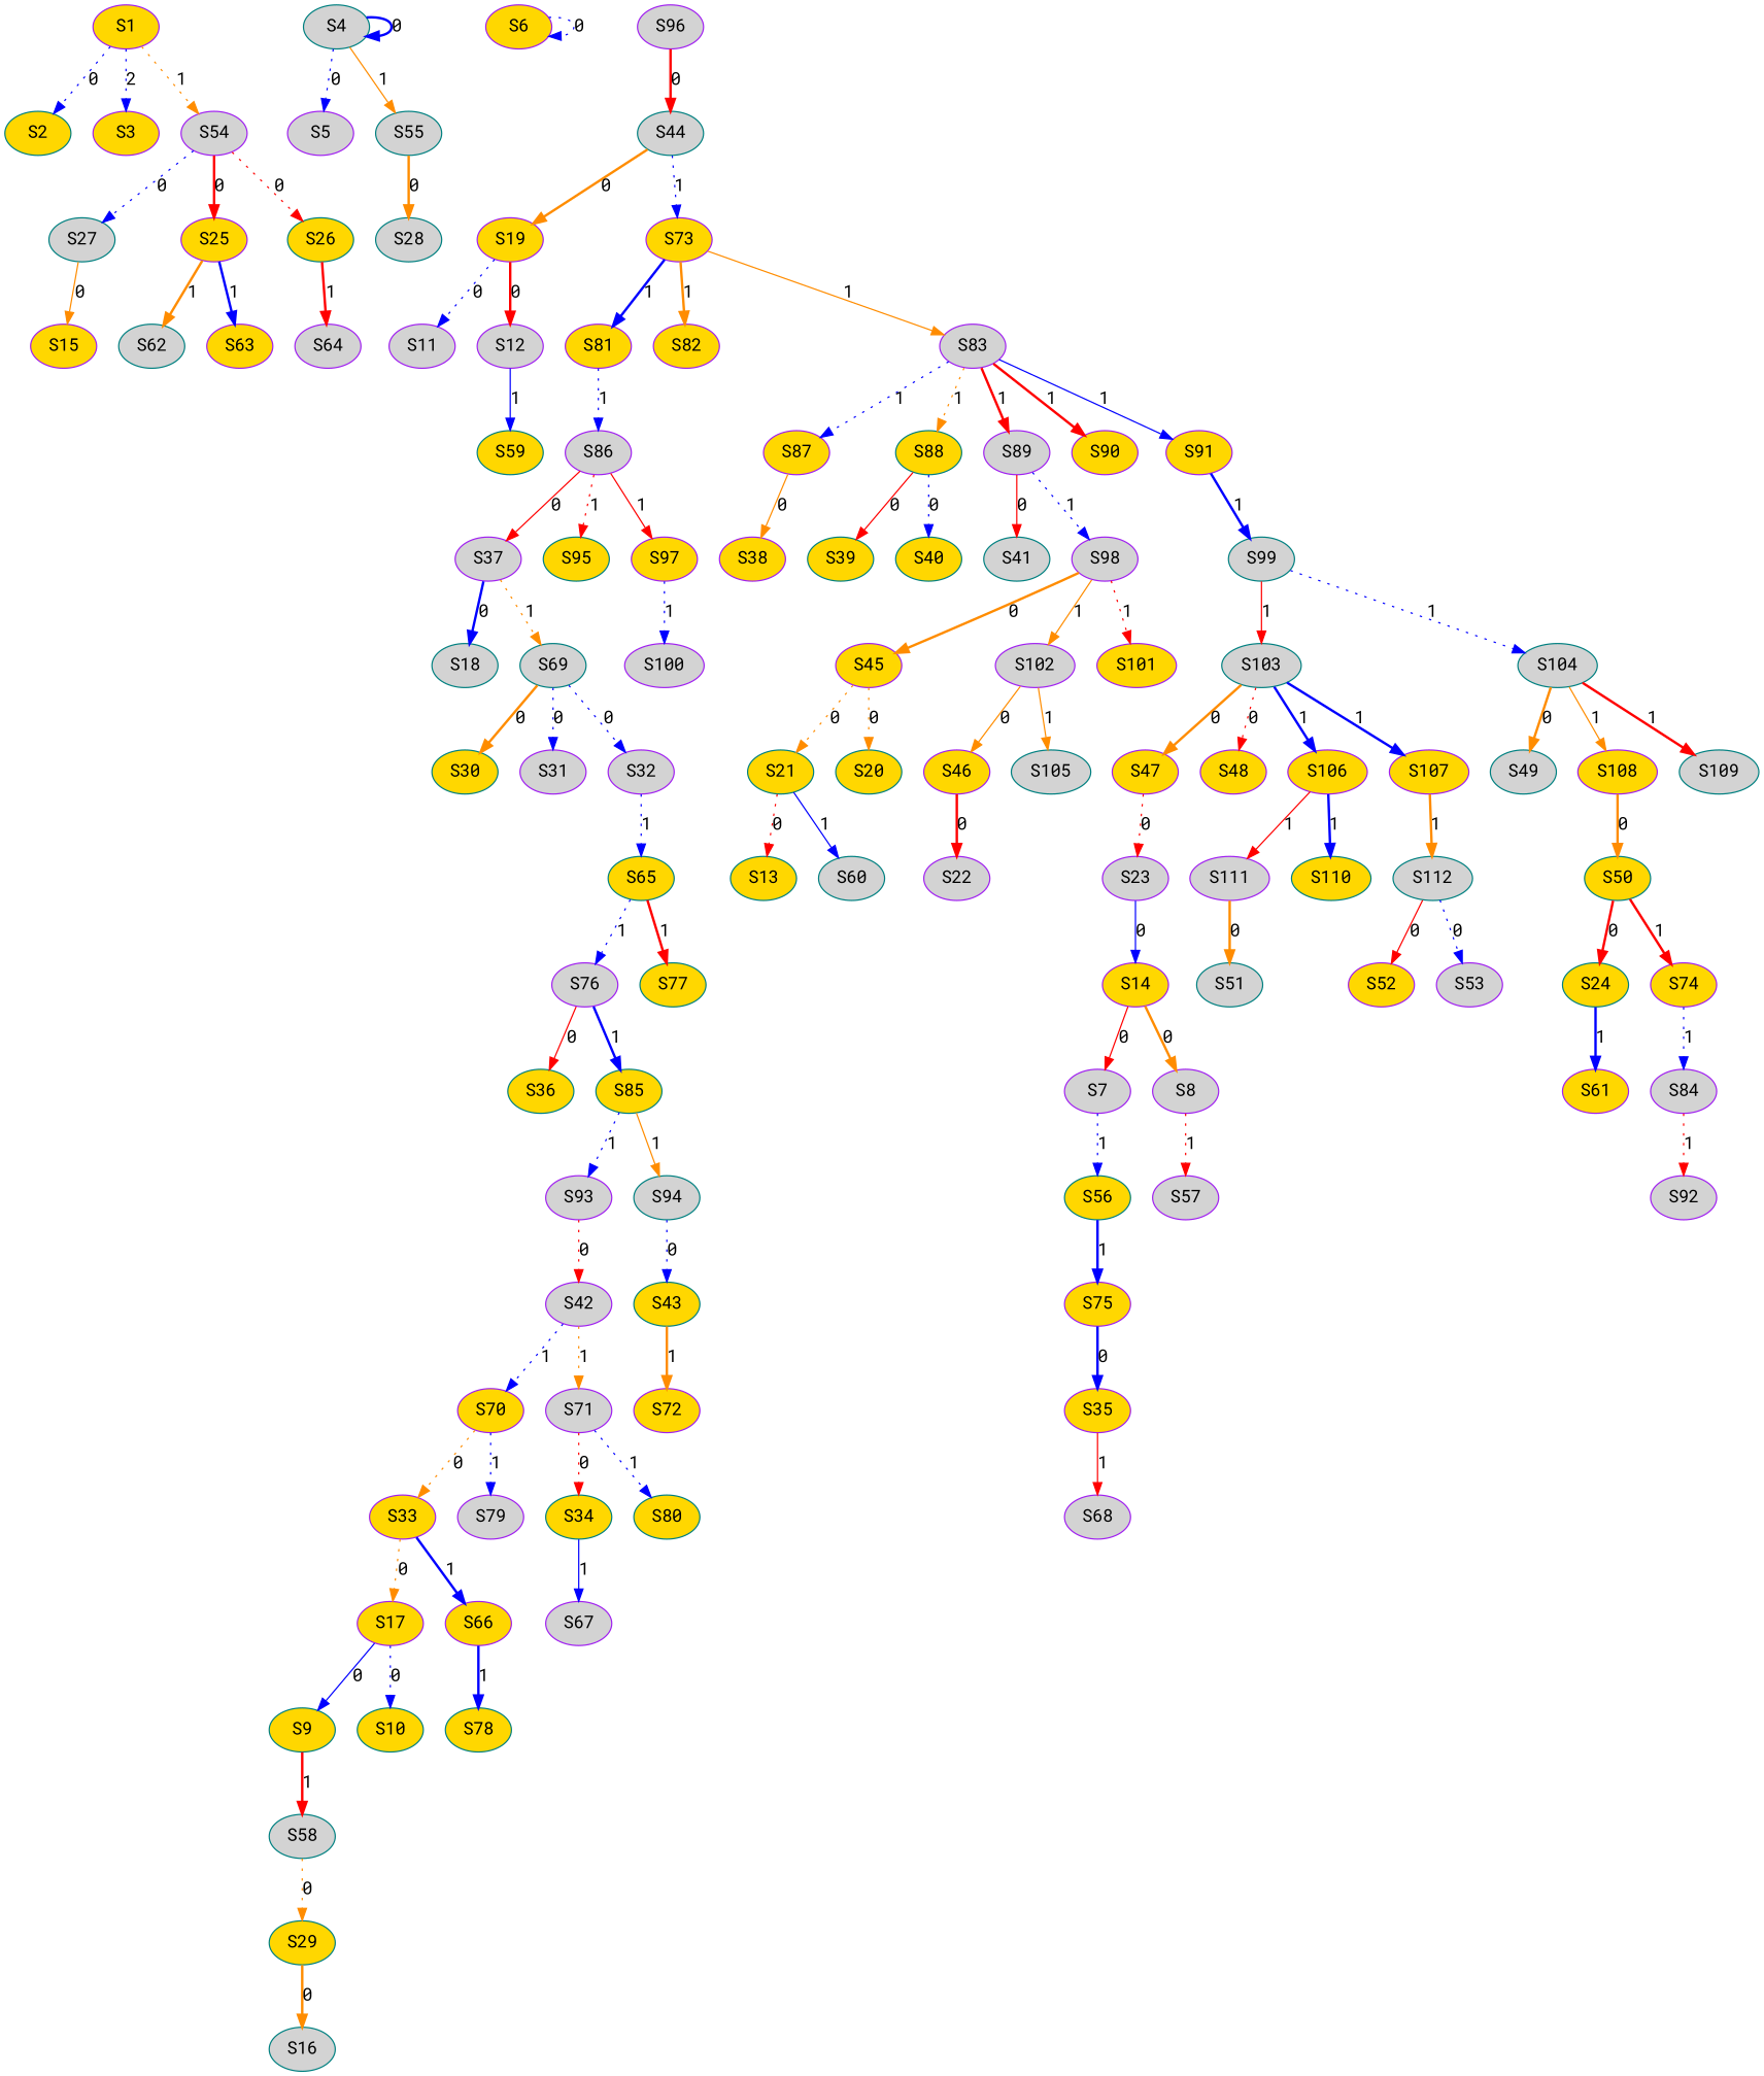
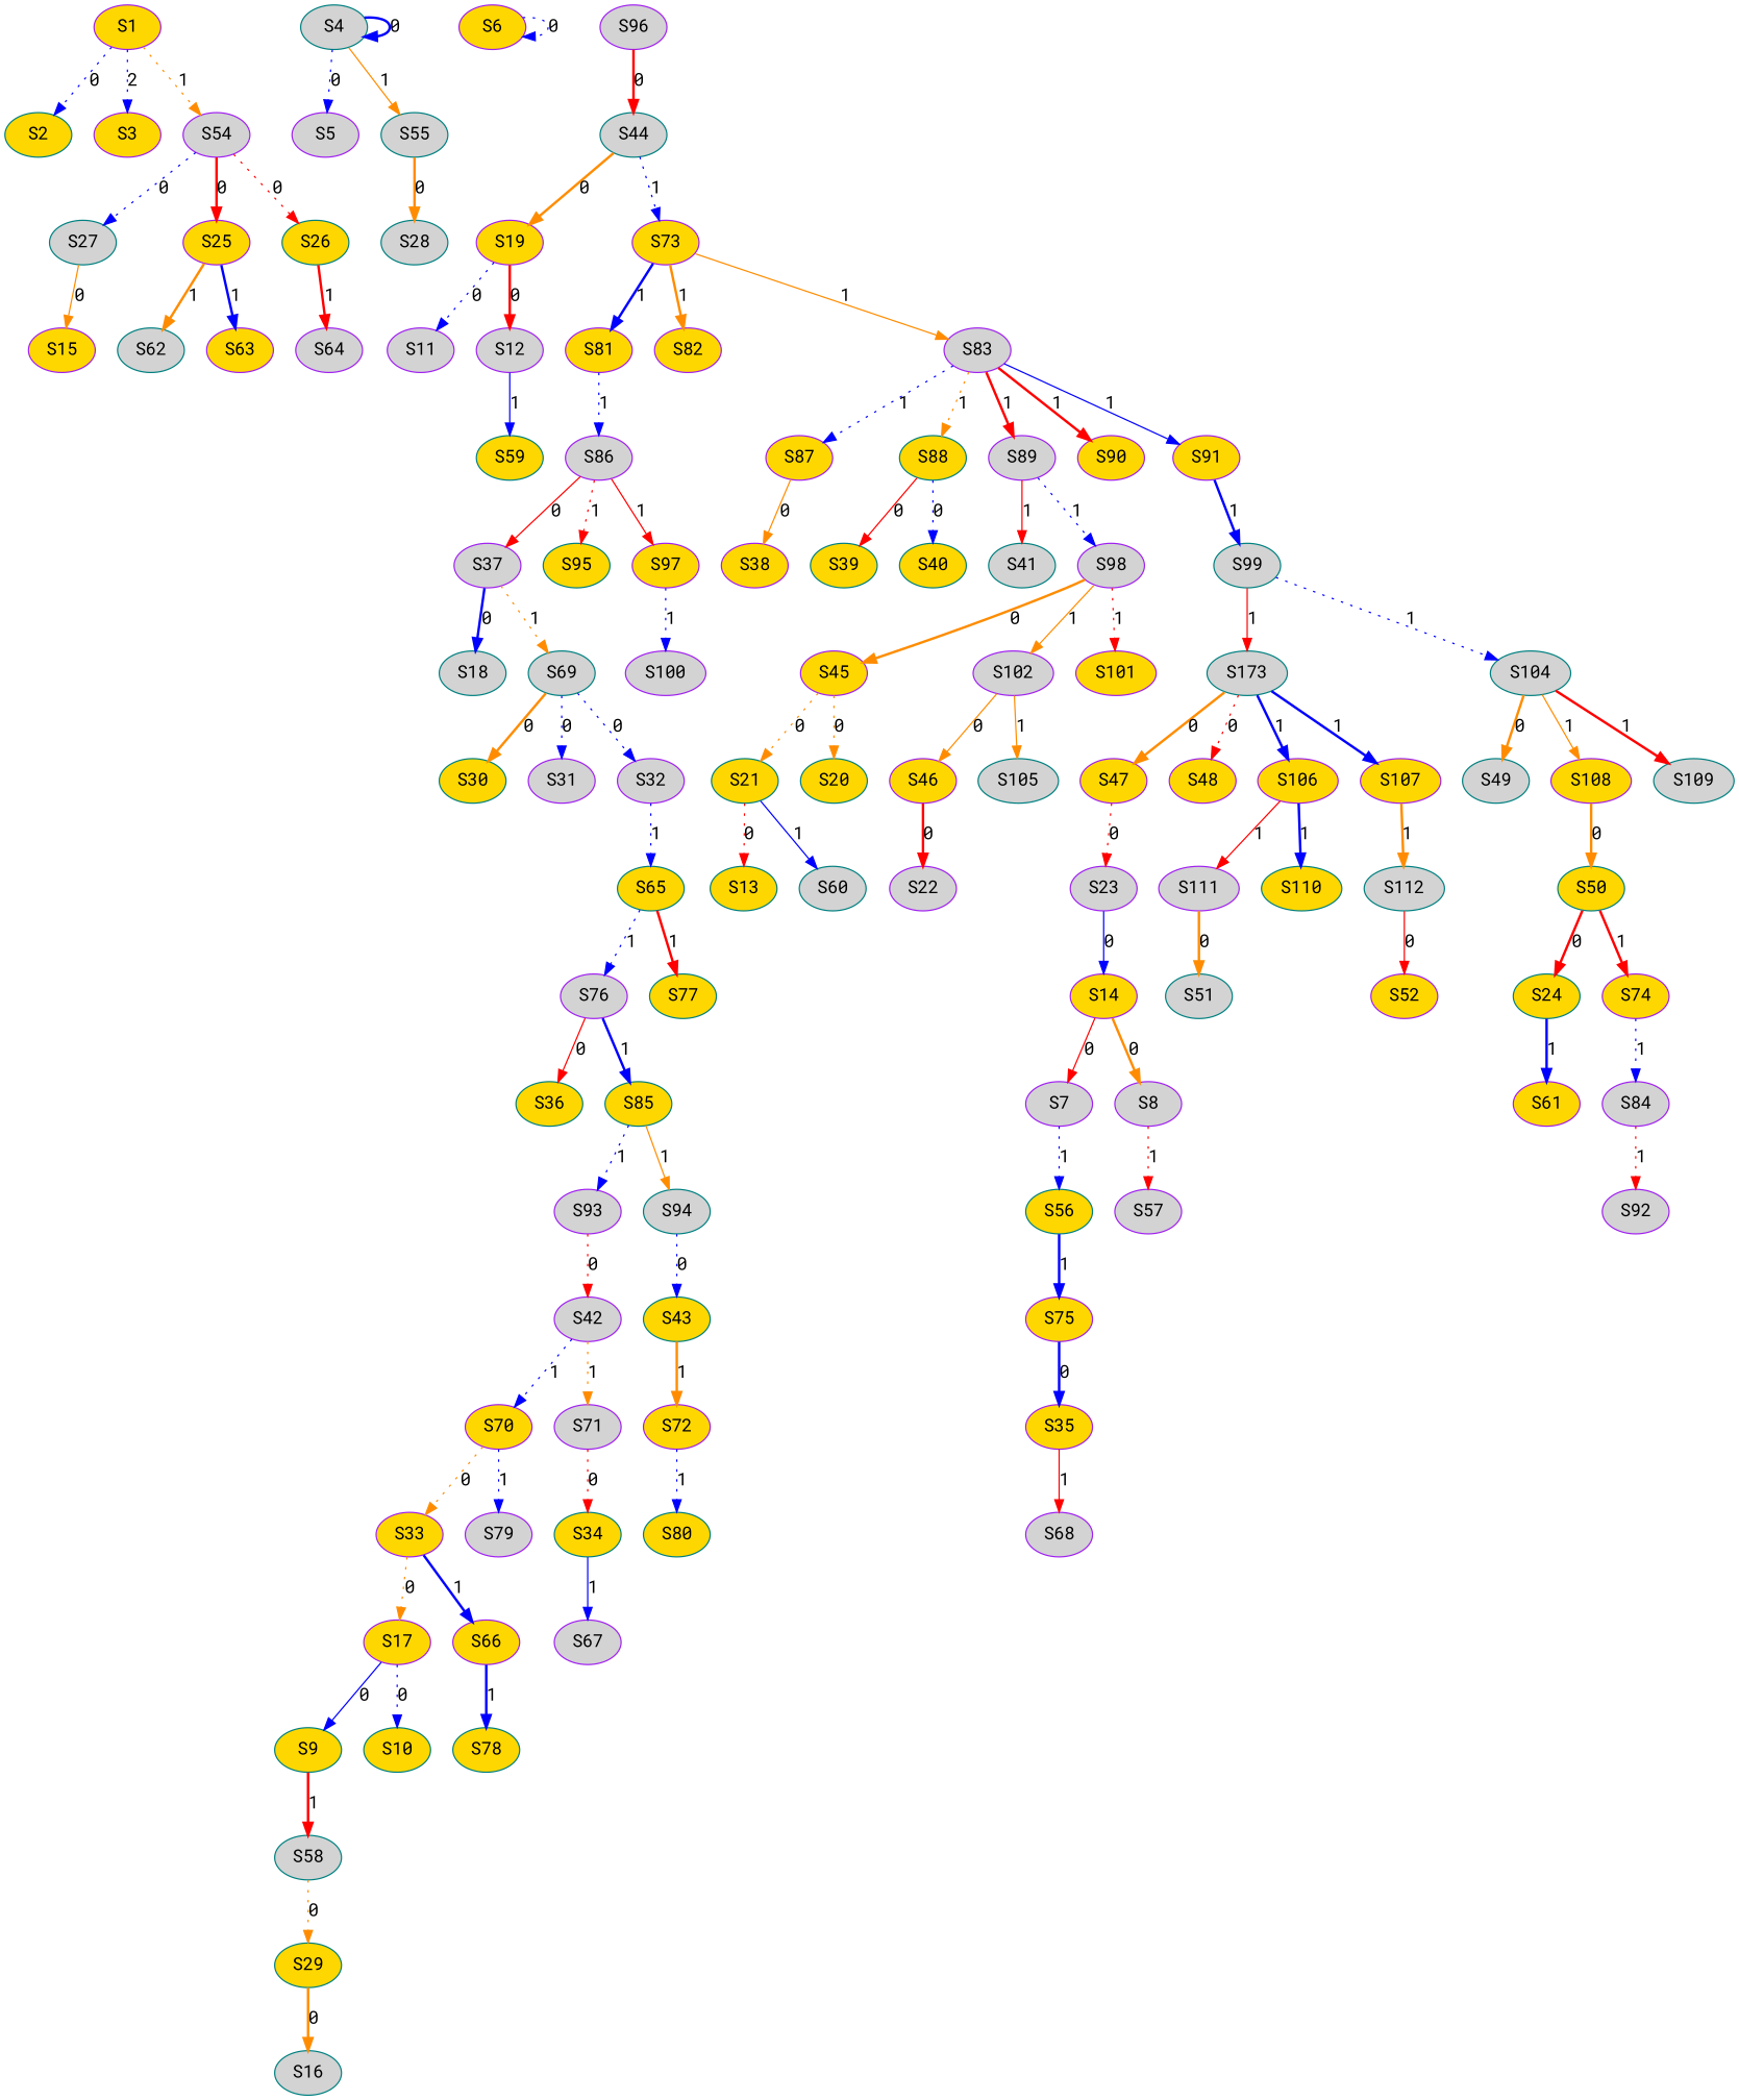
  strict digraph {
    fontname="Roboto Mono"
    node [color=purple fillcolor=gold fontname="Roboto Mono" style=filled]
    edge [color=blue fontname="Roboto Mono" style=dotted]
    S2 [color=teal]
    S1
    S3
    S54 [fillcolor=lightgrey]
    S27 [color=teal fillcolor=lightgrey]
    S25
    S26 [color=teal]
    S4 [color=teal fillcolor=lightgrey]
    S5 [fillcolor=lightgrey]
    S55 [color=teal fillcolor=lightgrey]
    S28 [color=teal fillcolor=lightgrey]
    S6
    S7 [fillcolor=lightgrey]
    S14
    S8 [fillcolor=lightgrey]
    S56 [color=teal]
    S57 [fillcolor=lightgrey]
    S75
    S9 [color=teal]
    S17
    S10 [color=teal]
    S58 [color=teal fillcolor=lightgrey]
    S29 [color=teal]
    S11 [fillcolor=lightgrey]
    S19
    S12 [fillcolor=lightgrey]
    S59 [color=teal]
    S21 [color=teal]
    S13 [color=teal]
    S60 [color=teal fillcolor=lightgrey]
    S23 [fillcolor=lightgrey]
    S15
    S16 [color=teal fillcolor=lightgrey]
    S33
    S66
    S78 [color=teal]
    S37 [fillcolor=lightgrey]
    S18 [color=teal fillcolor=lightgrey]
    S69 [color=teal fillcolor=lightgrey]
    S30 [color=teal]
    S31 [fillcolor=lightgrey]
    S32 [fillcolor=lightgrey]
    S44 [color=teal fillcolor=lightgrey]
    S73
    S81
    S82
    S83 [fillcolor=lightgrey]
    S45
    S20 [color=teal]
    S22 [fillcolor=lightgrey]
    S46
    S47
    S50 [color=teal]
    S24 [color=teal]
    S74
    S61
    S84 [fillcolor=lightgrey]
    S62 [color=teal fillcolor=lightgrey]
    S63
    S64 [fillcolor=lightgrey]
    S65 [color=teal]
    S76 [fillcolor=lightgrey]
    S77 [color=teal]
    S70
    S79 [fillcolor=lightgrey]
    S71 [fillcolor=lightgrey]
    S34 [color=teal]
    S80 [color=teal]
    S67 [fillcolor=lightgrey]
    S35
    S68 [fillcolor=lightgrey]
    S36 [color=teal]
    S85 [color=teal]
    S93 [fillcolor=lightgrey]
    S94 [color=teal fillcolor=lightgrey]
    S86 [fillcolor=lightgrey]
    S95 [color=teal]
    S97
    S96 [fillcolor=lightgrey]
    S100 [fillcolor=lightgrey]
    S87
    S38
    S88 [color=teal]
    S39 [color=teal]
    S40 [color=teal]
    S89 [fillcolor=lightgrey]
    S41 [color=teal fillcolor=lightgrey]
    S98 [fillcolor=lightgrey]
    S102 [fillcolor=lightgrey]
    S101
    S42 [fillcolor=lightgrey]
    S43 [color=teal]
    S72
    S105 [color=teal fillcolor=lightgrey]
-   S103 [color=teal fillcolor=lightgrey]
+   S103 [color=teal fillcolor=lightgrey label=S173]
    S48
    S106
    S107
    S111 [fillcolor=lightgrey]
    S110 [color=teal]
    S112 [color=teal fillcolor=lightgrey]
    S104 [color=teal fillcolor=lightgrey]
    S49 [color=teal fillcolor=lightgrey]
    S108
    S109 [color=teal fillcolor=lightgrey]
    S51 [color=teal fillcolor=lightgrey]
    S52
-   S53 [fillcolor=lightgrey]
    S90
    S91
    S92 [fillcolor=lightgrey]
    S99 [color=teal fillcolor=lightgrey]
    S1 -> S2 [label=0]
    S1 -> S3 [label=2]
    S1 -> S54 [color=darkorange label=1]
    S54 -> S27 [label=0]
    S54 -> S25 [color=red label=0 style=bold]
    S54 -> S26 [color=red label=0]
    S27 -> S15 [color=darkorange label=0 style=solid]
    S25 -> S62 [color=darkorange label=1 style=bold]
    S25 -> S63 [label=1 style=bold]
    S26 -> S64 [color=red label=1 style=bold]
    S4 -> S4 [label=0 style=bold]
    S4 -> S5 [label=0]
    S4 -> S55 [color=darkorange label=1 style=solid]
    S55 -> S28 [color=darkorange label=0 style=bold]
    S6 -> S6 [label=0]
    S7 -> S56 [label=1]
    S14 -> S7 [color=red label=0 style=solid]
    S14 -> S8 [color=darkorange label=0 style=bold]
    S8 -> S57 [color=red label=1]
    S56 -> S75 [label=1 style=bold]
    S75 -> S35 [label=0 style=bold]
    S9 -> S58 [color=red label=1 style=bold]
    S17 -> S9 [label=0 style=solid]
    S17 -> S10 [label=0]
    S58 -> S29 [color=darkorange label=0]
    S29 -> S16 [color=darkorange label=0 style=bold]
    S19 -> S11 [label=0]
    S19 -> S12 [color=red label=0 style=bold]
    S12 -> S59 [label=1 style=solid]
    S21 -> S13 [color=red label=0]
    S21 -> S60 [label=1 style=solid]
    S23 -> S14 [label=0 style=solid]
    S33 -> S17 [color=darkorange label=0]
    S33 -> S66 [label=1 style=bold]
    S66 -> S78 [label=1 style=bold]
    S37 -> S18 [label=0 style=bold]
    S37 -> S69 [color=darkorange label=1]
    S69 -> S30 [color=darkorange label=0 style=bold]
    S69 -> S31 [label=0]
    S69 -> S32 [label=0]
    S32 -> S65 [label=1]
    S44 -> S19 [color=darkorange label=0 style=bold]
    S44 -> S73 [label=1]
    S73 -> S81 [label=1 style=bold]
    S73 -> S82 [color=darkorange label=1 style=bold]
    S73 -> S83 [color=darkorange label=1 style=solid]
    S81 -> S86 [label=1]
    S83 -> S87 [label=1]
    S83 -> S88 [color=darkorange label=1]
    S83 -> S89 [color=red label=1 style=bold]
    S83 -> S90 [color=red label=1 style=bold]
    S83 -> S91 [label=1 style=solid]
    S45 -> S21 [color=darkorange label=0]
    S45 -> S20 [color=darkorange label=0]
    S46 -> S22 [color=red label=0 style=bold]
    S47 -> S23 [color=red label=0]
    S50 -> S24 [color=red label=0 style=bold]
    S50 -> S74 [color=red label=1 style=bold]
    S24 -> S61 [label=1 style=bold]
    S74 -> S84 [label=1]
    S84 -> S92 [color=red label=1]
    S65 -> S76 [label=1]
    S65 -> S77 [color=red label=1 style=bold]
    S76 -> S36 [color=red label=0 style=solid]
    S76 -> S85 [label=1 style=bold]
    S70 -> S33 [color=darkorange label=0]
    S70 -> S79 [label=1]
    S71 -> S34 [color=red label=0]
-   S71 -> S80 [label=1]
+   S72 -> S80 [label=1]
    S34 -> S67 [label=1 style=solid]
    S35 -> S68 [color=red label=1 style=solid]
    S85 -> S93 [label=1]
    S85 -> S94 [color=darkorange label=1 style=solid]
    S93 -> S42 [color=red label=0]
    S94 -> S43 [label=0]
    S86 -> S37 [color=red label=0 style=solid]
    S86 -> S95 [color=red label=1]
    S86 -> S97 [color=red label=1 style=solid]
    S97 -> S100 [label=1]
    S96 -> S44 [color=red label=0 style=bold]
    S87 -> S38 [color=darkorange label=0 style=solid]
    S88 -> S39 [color=red label=0 style=solid]
    S88 -> S40 [label=0]
-   S89 -> S41 [color=red label=0 style=solid]
+   S89 -> S41 [color=red label=1 style=solid]
    S89 -> S98 [label=1]
    S98 -> S45 [color=darkorange label=0 style=bold]
    S98 -> S102 [color=darkorange label=1 style=solid]
    S98 -> S101 [color=red label=1]
    S102 -> S46 [color=darkorange label=0 style=solid]
    S102 -> S105 [color=darkorange label=1 style=solid]
    S42 -> S70 [label=1]
    S42 -> S71 [color=darkorange label=1]
    S43 -> S72 [color=darkorange label=1 style=bold]
    S103 -> S47 [color=darkorange label=0 style=bold]
    S103 -> S48 [color=red label=0]
    S103 -> S106 [label=1 style=bold]
    S103 -> S107 [label=1 style=bold]
    S106 -> S111 [color=red label=1 style=solid]
    S106 -> S110 [label=1 style=bold]
    S107 -> S112 [color=darkorange label=1 style=bold]
    S111 -> S51 [color=darkorange label=0 style=bold]
    S112 -> S52 [color=red label=0 style=solid]
-   S112 -> S53 [label=0]
    S104 -> S49 [color=darkorange label=0 style=bold]
    S104 -> S108 [color=darkorange label=1 style=solid]
    S104 -> S109 [color=red label=1 style=bold]
    S108 -> S50 [color=darkorange label=0 style=bold]
    S91 -> S99 [label=1 style=bold]
    S99 -> S103 [color=red label=1 style=solid]
    S99 -> S104 [label=1]
  }
